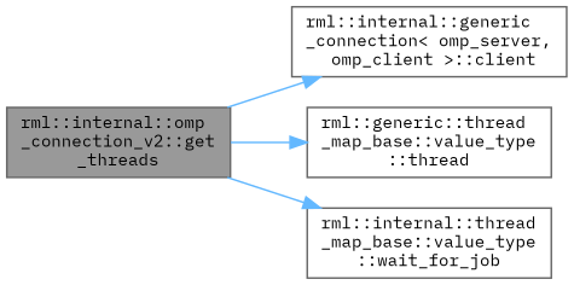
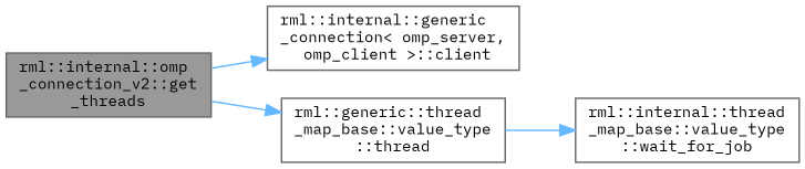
  digraph {
    fontname="IBM Plex Mono"
    rankdir=LR
    node [color=grey40 fillcolor=white fontname="IBM Plex Mono" fontsize=10 shape=box style=filled]
    edge [color=steelblue1 fontname="IBM Plex Mono" fontsize=10 labelfontname=Helvetica labelfontsize=10 style=solid]
    n1 [color=gray40 fillcolor=grey60 fontcolor=black height=0.2 label="rml::internal::omp\l_connection_v2::get\l_threads" width=0.4]
    n2 [height=0.2 label="rml::internal::generic\l_connection\< omp_server,\l omp_client \>::client" width=0.4]
    n3 [height=0.2 label="rml::generic::thread\l_map_base::value_type\l::thread" width=0.4]
    n4 [height=0.2 label="rml::internal::thread\l_map_base::value_type\l::wait_for_job" width=0.4]
    n1 -> n2
    n1 -> n3
-   n1 -> n4
+   n3 -> n4
  }
